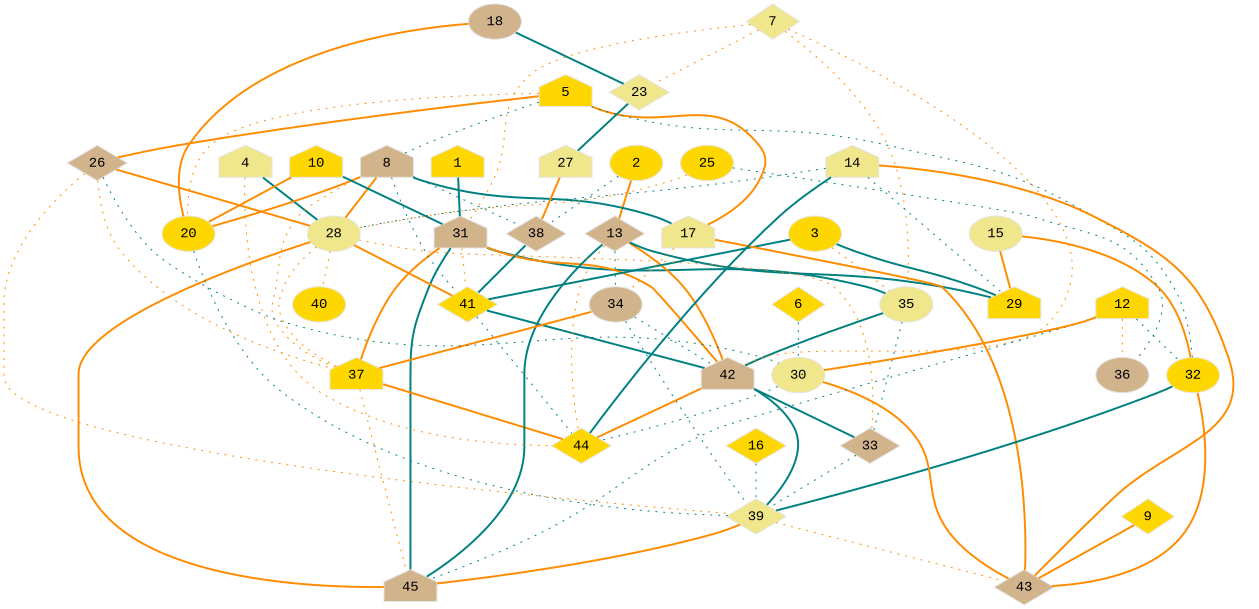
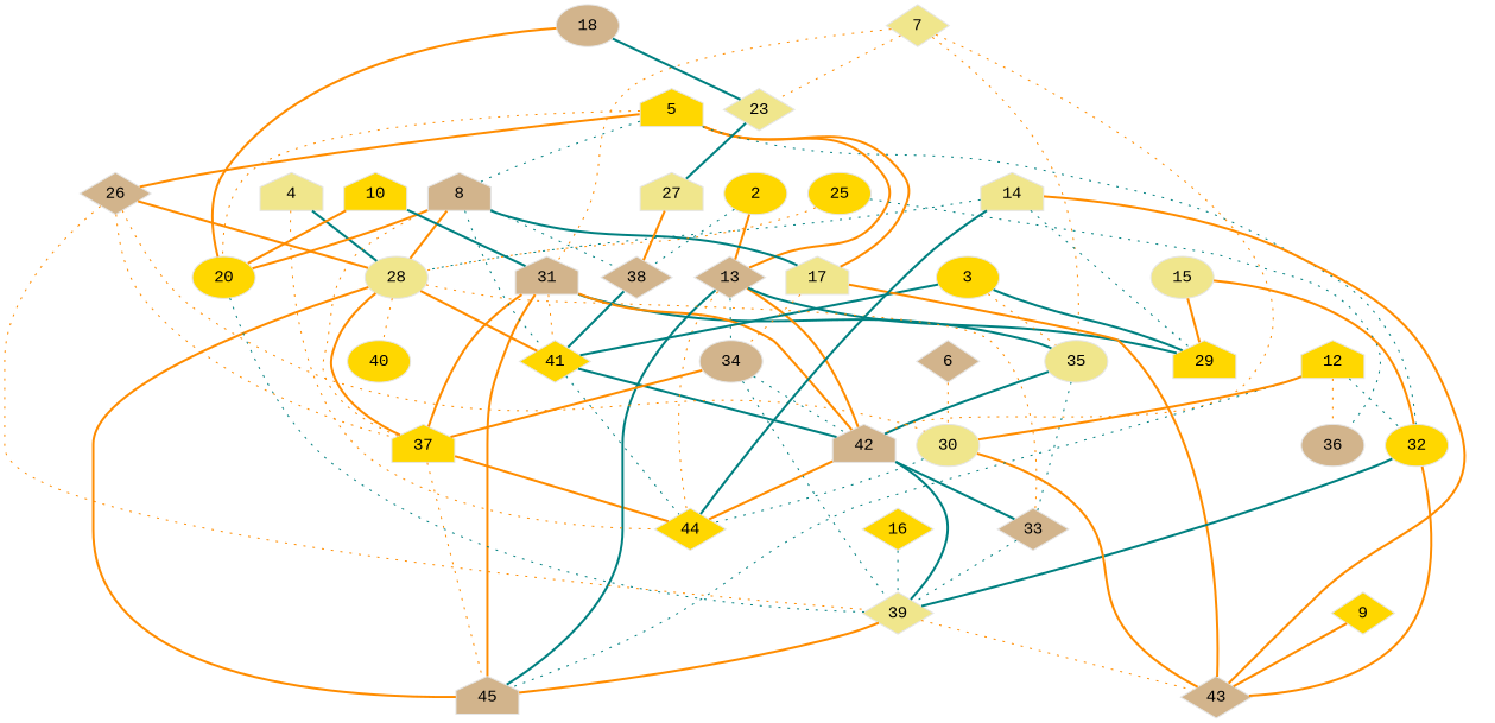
  graph {
    fontname="Liberation Mono"
    node [color=gray90 fillcolor=gold fontname="Liberation Mono" shape=house style=filled]
    edge [color=darkorange fontname="Liberation Mono" style=bold weight=1.0]
    31 [fillcolor=tan]
-   1
    35 [fillcolor=khaki shape=ellipse]
    41 [shape=diamond]
    42 [fillcolor=tan]
    37
    45 [fillcolor=tan]
    2 [shape=ellipse]
    13 [fillcolor=tan shape=diamond]
    38 [fillcolor=tan shape=diamond]
    29
    44 [shape=diamond]
    34 [fillcolor=tan shape=ellipse]
    3 [shape=ellipse]
    4 [fillcolor=khaki]
    28 [fillcolor=khaki shape=ellipse]
    33 [fillcolor=tan shape=diamond]
    40 [shape=ellipse]
    5
    8 [fillcolor=tan]
    17 [fillcolor=khaki]
    20 [shape=ellipse]
    26 [fillcolor=tan shape=diamond]
    32 [shape=ellipse]
    43 [fillcolor=tan shape=diamond]
    39 [fillcolor=khaki shape=diamond]
    30 [fillcolor=khaki shape=ellipse]
-   6 [shape=diamond]
+   6 [fillcolor=tan shape=diamond]
    7 [fillcolor=khaki shape=diamond]
    23 [fillcolor=khaki shape=diamond]
    27 [fillcolor=khaki]
    9 [shape=diamond]
    10
    12
    36 [fillcolor=tan shape=ellipse]
    14 [fillcolor=khaki]
    15 [fillcolor=khaki shape=ellipse]
    16 [shape=diamond]
    18 [fillcolor=tan shape=ellipse]
    25 [shape=ellipse]
    31 -- 35 [color=teal]
    31 -- 41 [style=dotted]
    31 -- 42
    31 -- 37
-   31 -- 45 [color=teal]
-   1 -- 31 [color=teal]
+   31 -- 45
    35 -- 42 [color=teal weight=3.0]
    41 -- 42 [color=teal]
    41 -- 44 [color=teal style=dotted]
    42 -- 44
    42 -- 33 [color=teal]
    37 -- 45 [style=dotted]
    37 -- 44
    2 -- 13
    2 -- 38 [color=teal style=dotted]
    13 -- 42
    13 -- 45 [color=teal]
    13 -- 29 [color=teal]
    13 -- 44 [style=dotted]
    13 -- 34 [color=teal style=dotted]
    38 -- 41 [color=teal]
    34 -- 42 [color=teal style=dotted]
    34 -- 37 [weight=2.0]
    34 -- 39 [color=teal style=dotted]
    3 -- 35 [style=dotted]
    3 -- 41 [color=teal]
    3 -- 29 [color=teal]
    4 -- 44 [style=dotted]
    4 -- 28 [color=teal weight=2.0]
    28 -- 41
-   28 -- 37 [style=dotted]
+   28 -- 37
    28 -- 45 [weight=2.0]
    28 -- 33 [style=dotted]
    28 -- 40 [style=dotted]
    33 -- 35 [color=teal style=dotted]
    33 -- 39 [color=teal style=dotted]
+   5 -- 13
    5 -- 8 [color=teal style=dotted]
    5 -- 17
    5 -- 20 [style=dotted]
    5 -- 26
    5 -- 32 [color=teal style=dotted]
    8 -- 41 [color=teal style=dotted weight=2.0]
    8 -- 37 [style=dotted]
    8 -- 38 [color=teal style=dotted]
    8 -- 28
    8 -- 17 [color=teal]
    8 -- 20
    17 -- 34 [style=dotted]
    17 -- 43
    20 -- 39 [color=teal style=dotted]
    26 -- 37 [style=dotted]
    26 -- 28
    26 -- 39 [style=dotted]
-   26 -- 30 [color=teal style=dotted]
+   26 -- 30 [style=dotted]
    32 -- 43
    32 -- 39 [color=teal]
    39 -- 42 [color=teal]
    39 -- 45
    39 -- 43 [style=dotted]
    30 -- 44 [color=teal style=dotted]
    30 -- 43
-   6 -- 30 [color=teal style=dotted]
+   6 -- 30 [style=dotted]
    7 -- 31 [style=dotted]
    7 -- 35 [style=dotted]
    7 -- 42 [style=dotted]
    7 -- 23 [style=dotted]
    23 -- 27 [color=teal]
    27 -- 38
    9 -- 43
    10 -- 31 [color=teal]
    10 -- 20
    12 -- 45 [color=teal style=dotted]
    12 -- 32 [color=teal style=dotted]
    12 -- 30
    12 -- 36 [style=dotted]
    14 -- 29 [color=teal style=dotted]
    14 -- 44 [color=teal]
    14 -- 28 [color=teal style=dotted]
    14 -- 43
    15 -- 29
    15 -- 32
    16 -- 39 [color=teal style=dotted]
    18 -- 20
    18 -- 23 [color=teal]
    25 -- 28 [style=dotted]
    25 -- 36 [color=teal style=dotted]
  }
